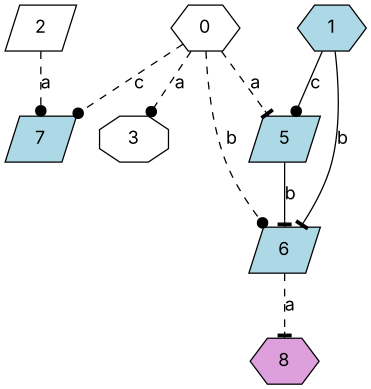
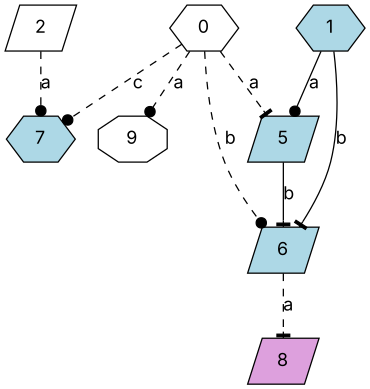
  strict digraph {
    fontname=Inter
    node [fillcolor=lightblue fontname=Inter shape=parallelogram style=filled]
    edge [arrowhead=dot fontname=Inter style=dashed]
    2 [fillcolor=white]
-   7
+   7 [shape=hexagon]
    0 [fillcolor=white shape=hexagon]
-   3 [fillcolor=white shape=octagon]
+   3 [fillcolor=white shape=octagon label=9]
    n5 [label=5]
    6
-   8 [fillcolor=plum shape=hexagon]
+   8 [fillcolor=plum]
    1 [shape=hexagon]
    2 -> 7 [label=a]
    0 -> 7 [label=c]
    0 -> 3 [label=a]
    0 -> n5 [arrowhead=tee label=a]
    0 -> 6 [label=b]
    n5 -> 6 [arrowhead=tee label=b style=solid]
    6 -> 8 [arrowhead=tee label=a]
-   1 -> n5 [label=c style=solid]
+   1 -> n5 [label=a style=solid]
    1 -> 6 [arrowhead=tee label=b style=solid]
  }
